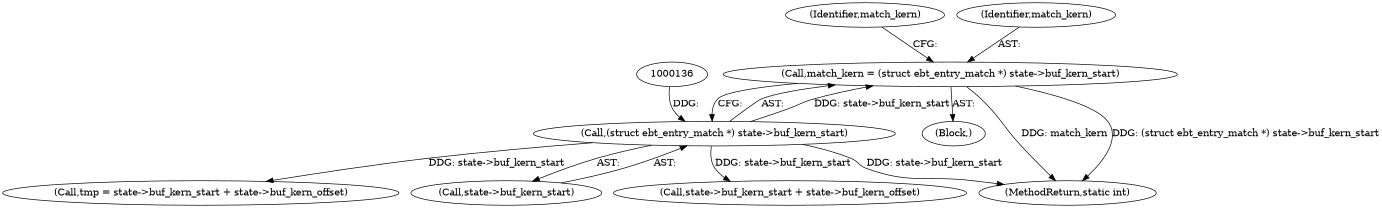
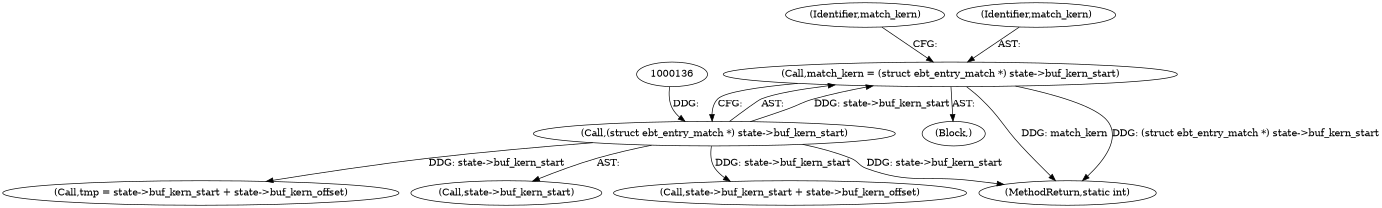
  digraph {
    n1 [label="(Call,match_kern = (struct ebt_entry_match *) state->buf_kern_start)"]
    n2 [label="(Call,(struct ebt_entry_match *) state->buf_kern_start)"]
    n3 [label="(Block,)"]
    n4 [label="(MethodReturn,static int)"]
    n5 [label="(Call,tmp = state->buf_kern_start + state->buf_kern_offset)"]
    n6 [label="(Call,state->buf_kern_start)"]
    n7 [label="(Call,state->buf_kern_start + state->buf_kern_offset)"]
    n8 [label="(Identifier,match_kern)"]
    n9 [label="(Identifier,match_kern)"]
    1000136
    n1 -> n2 [label="CFG: "]
    n1 -> n3 [label="AST: "]
    n1 -> n4 [label="DDG: match_kern"]
    n1 -> n4 [label="DDG: (struct ebt_entry_match *) state->buf_kern_start"]
    n2 -> n1 [label="AST: "]
    n2 -> n1 [label="DDG: state->buf_kern_start"]
    n2 -> n4 [label="DDG: state->buf_kern_start"]
    n2 -> n5 [label="DDG: state->buf_kern_start"]
    n2 -> n6 [label="AST: "]
    n2 -> n7 [label="DDG: state->buf_kern_start"]
-   n6 -> n2 [label="AST: "]
    n8 -> n1 [label="CFG: "]
    n9 -> n1 [label="AST: "]
    1000136 -> n2 [label="DDG: "]
  }
